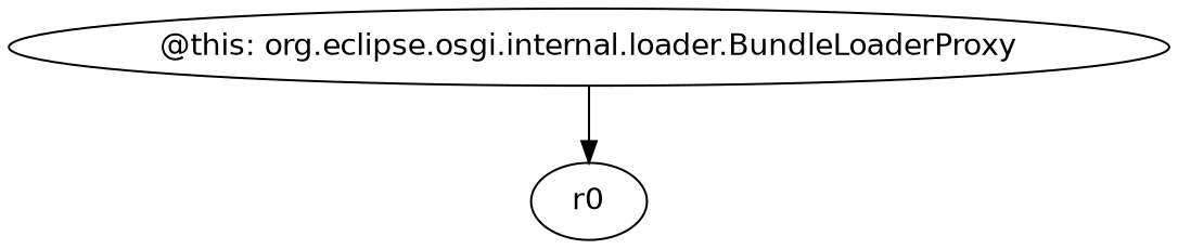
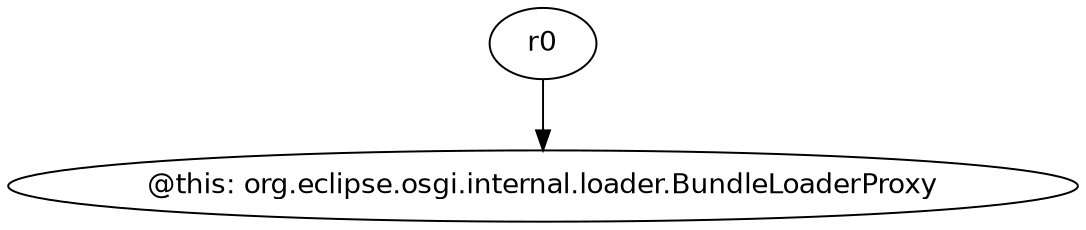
  digraph {
    fontname="DejaVu Sans"
    node [fontname="DejaVu Sans"]
    n1 [label="@this: org.eclipse.osgi.internal.loader.BundleLoaderProxy"]
    n2 [label=r0]
-   n1 -> n2 [fontname="DejaVu Sans"]
+   n2 -> n1 [fontname="DejaVu Sans"]
  }
